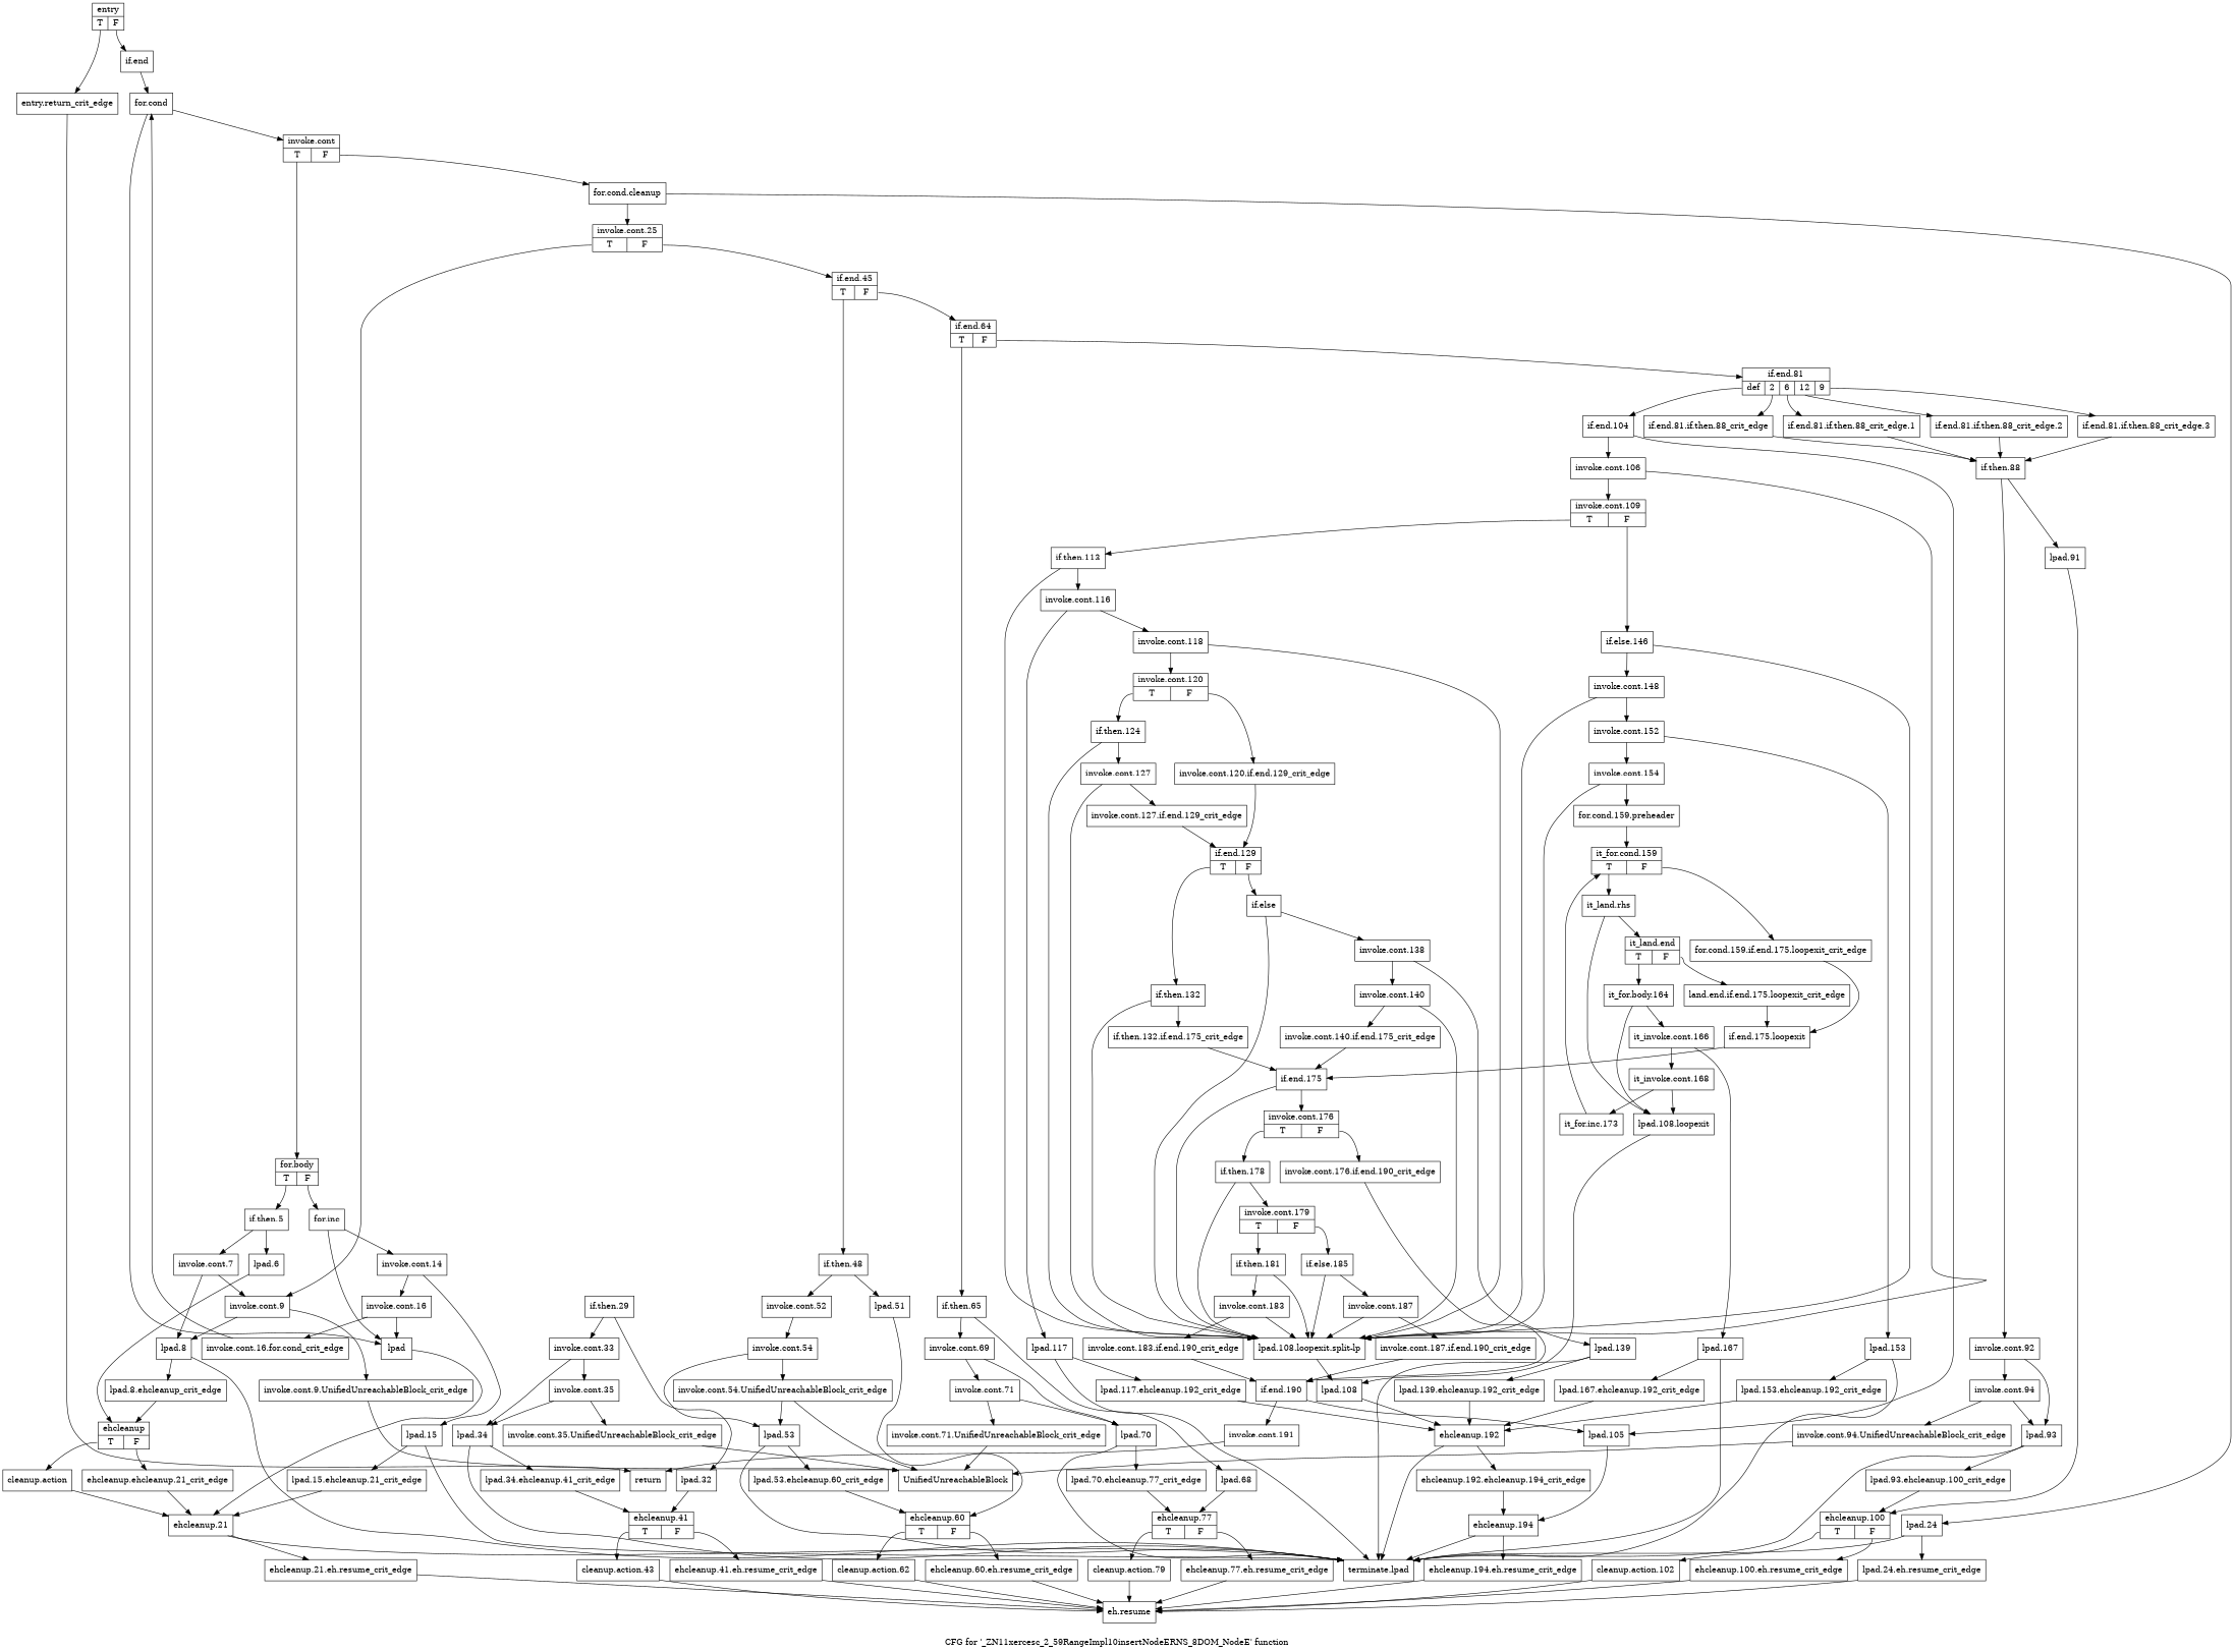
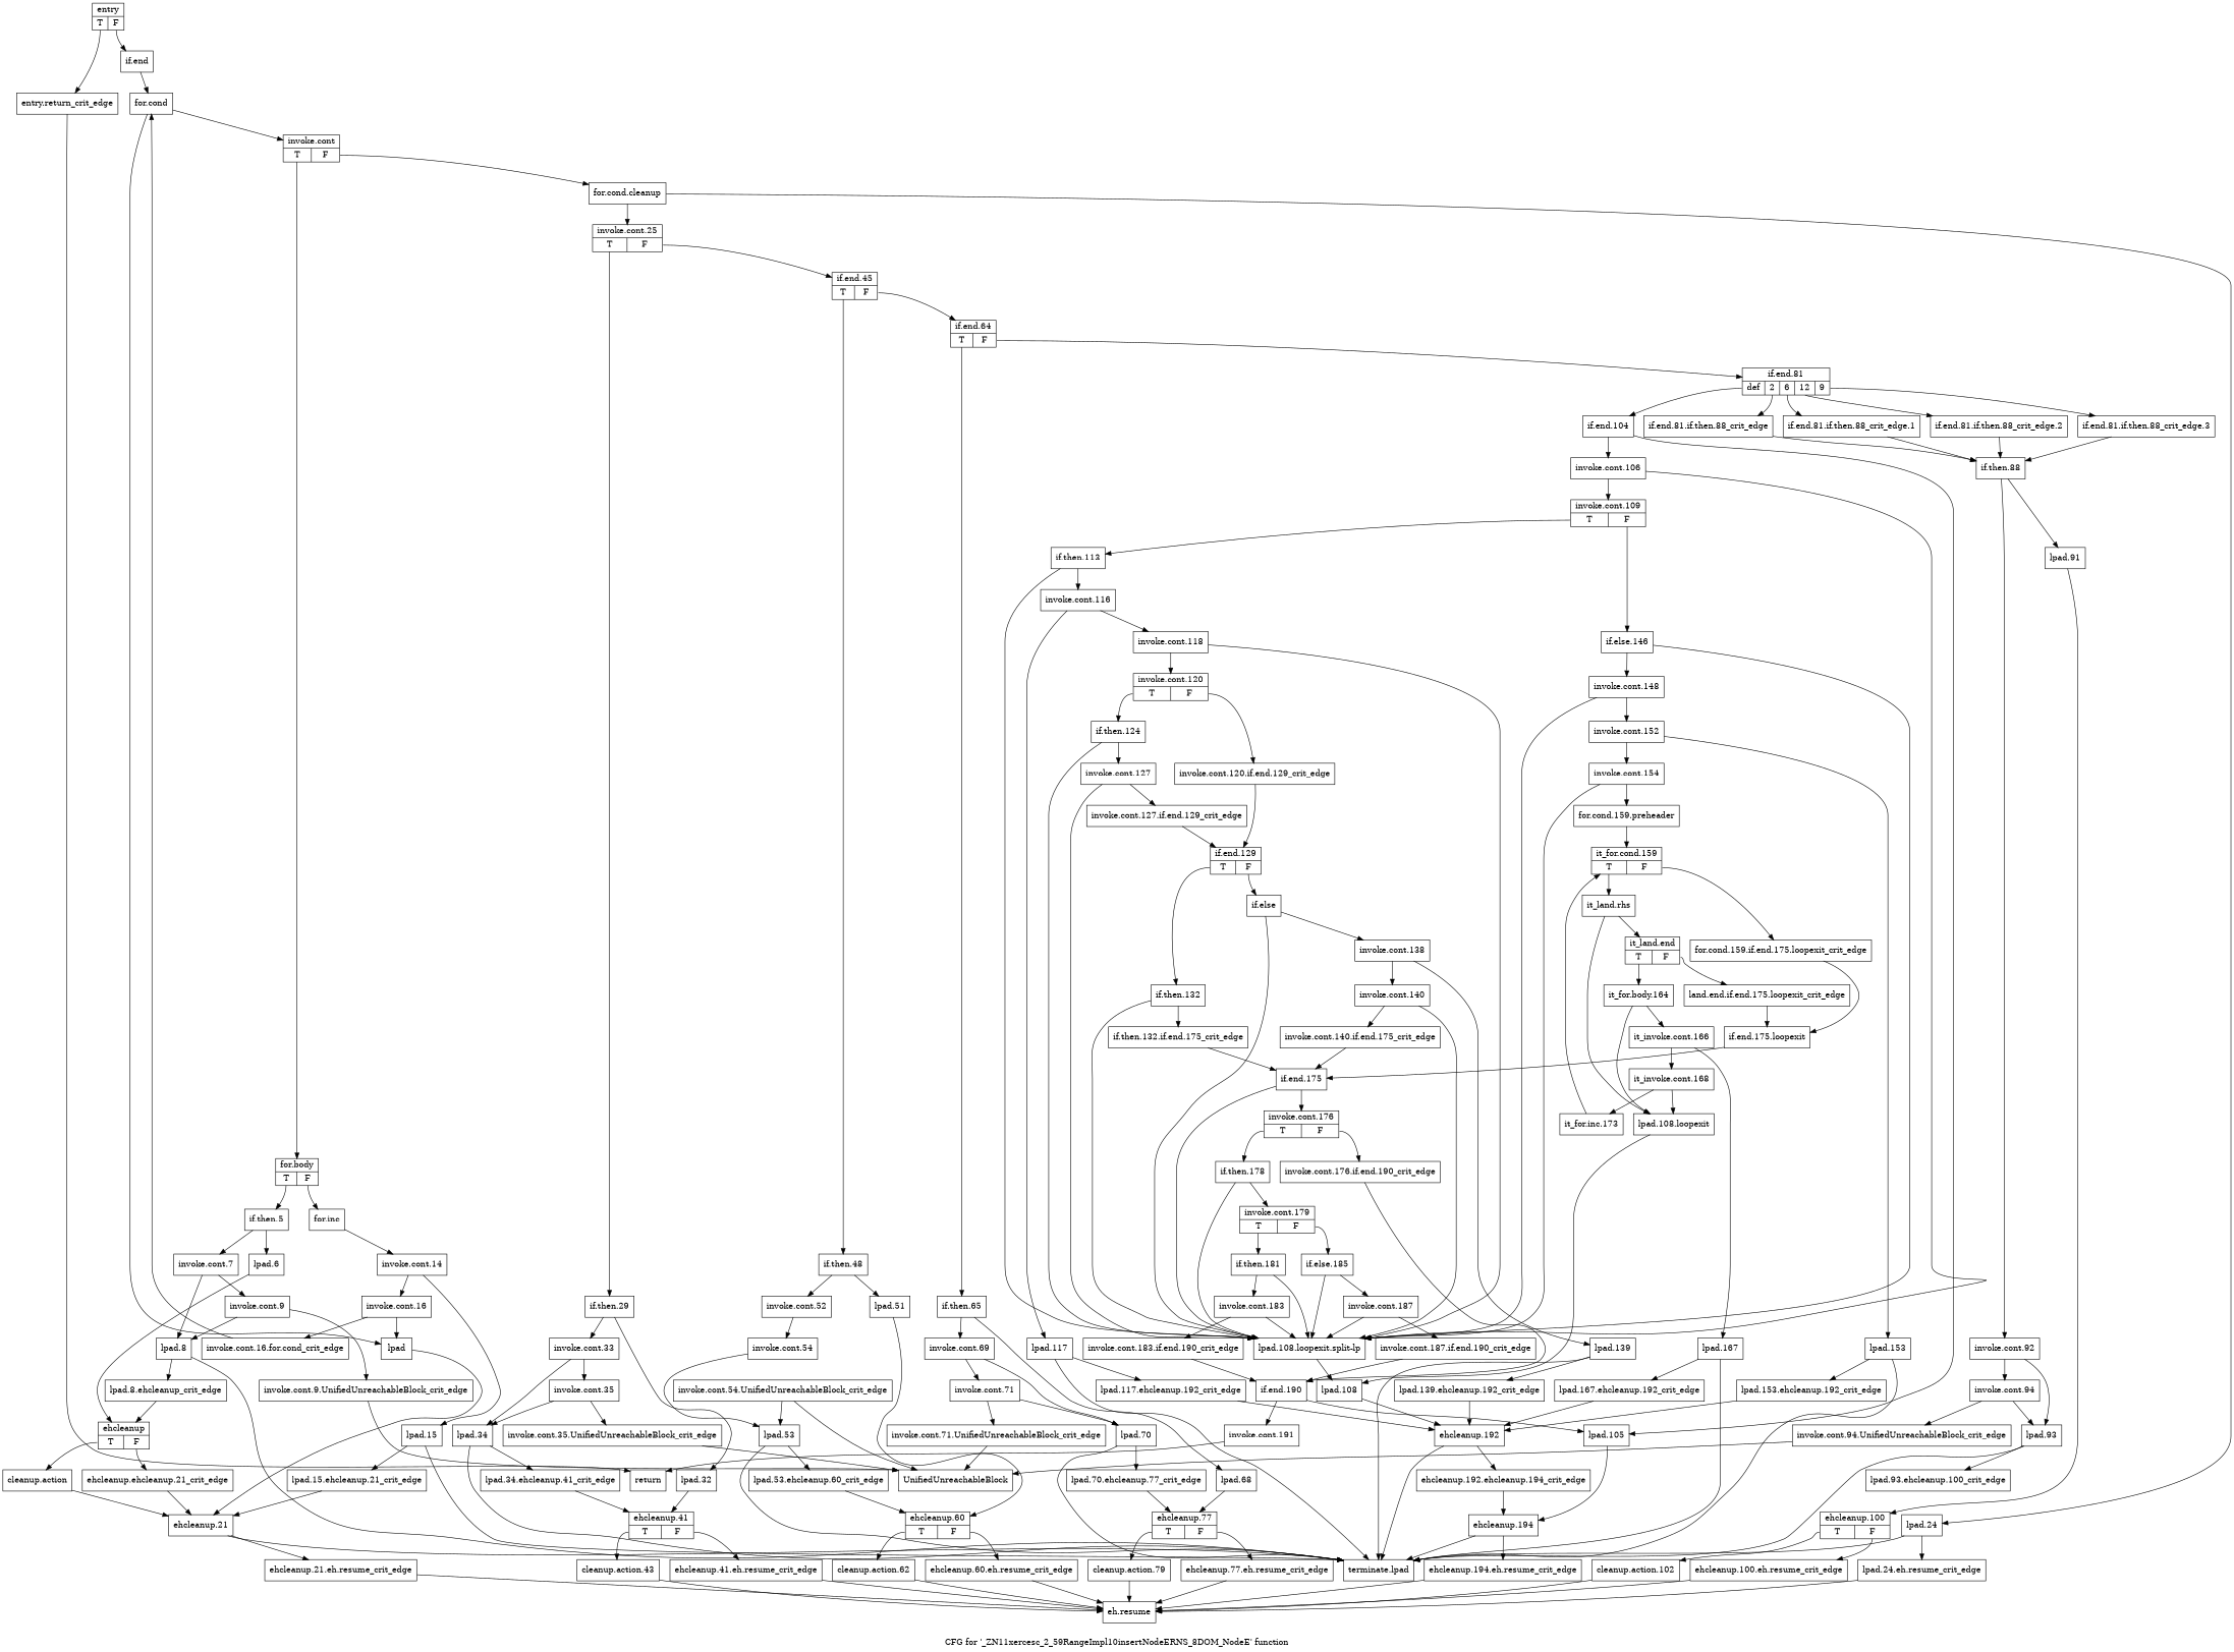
  digraph {
    label="CFG for '_ZN11xercesc_2_59RangeImpl10insertNodeERNS_8DOM_NodeE' function"
    node [shape=record]
    n1 [label="{entry|{<s0>T|<s1>F}}"]
    n2 [label="{entry.return_crit_edge}"]
    n3 [label="{if.end}"]
    n4 [label="{return}"]
    n5 [label="{for.cond}"]
    n6 [label="{invoke.cont|{<s0>T|<s1>F}}"]
    n7 [label="{lpad}"]
    n8 [label="{for.body|{<s0>T|<s1>F}}"]
    n9 [label="{for.cond.cleanup}"]
    n10 [label="{ehcleanup.21}"]
    n11 [label="{if.then.5}"]
    n12 [label="{for.inc}"]
    n13 [label="{invoke.cont.25|{<s0>T|<s1>F}}"]
    n14 [label="{lpad.24}"]
    n15 [label="{terminate.lpad}"]
    n16 [label="{ehcleanup.21.eh.resume_crit_edge}"]
    n17 [label="{invoke.cont.7}"]
    n18 [label="{lpad.6}"]
    n19 [label="{invoke.cont.14}"]
    n20 [label="{if.then.29}"]
    n21 [label="{if.end.45|{<s0>T|<s1>F}}"]
    n22 [label="{lpad.24.eh.resume_crit_edge}"]
    n23 [label="{invoke.cont.33}"]
    n24 [label="{lpad.32}"]
    n25 [label="{if.then.48}"]
    n26 [label="{if.end.64|{<s0>T|<s1>F}}"]
    n27 [label="{eh.resume}"]
    n28 [label="{invoke.cont.9}"]
    n29 [label="{lpad.8}"]
    n30 [label="{ehcleanup|{<s0>T|<s1>F}}"]
    n31 [label="{invoke.cont.16}"]
    n32 [label="{lpad.15}"]
    n33 [label="{invoke.cont.9.UnifiedUnreachableBlock_crit_edge}"]
    n34 [label="{lpad.8.ehcleanup_crit_edge}"]
    n35 [label="{cleanup.action}"]
    n36 [label="{ehcleanup.ehcleanup.21_crit_edge}"]
    n37 [label="{UnifiedUnreachableBlock}"]
    n38 [label="{invoke.cont.16.for.cond_crit_edge}"]
    n39 [label="{lpad.15.ehcleanup.21_crit_edge}"]
    n40 [label="{invoke.cont.35}"]
    n41 [label="{lpad.34}"]
    n42 [label="{ehcleanup.41|{<s0>T|<s1>F}}"]
    n43 [label="{invoke.cont.52}"]
    n44 [label="{lpad.51}"]
    n45 [label="{if.then.65}"]
    n46 [label="{if.end.81|{<s0>def|<s1>2|<s2>6|<s3>12|<s4>9}}"]
    n47 [label="{invoke.cont.35.UnifiedUnreachableBlock_crit_edge}"]
    n48 [label="{lpad.34.ehcleanup.41_crit_edge}"]
    n49 [label="{cleanup.action.43}"]
    n50 [label="{ehcleanup.41.eh.resume_crit_edge}"]
    n51 [label="{invoke.cont.54}"]
    n52 [label="{ehcleanup.60|{<s0>T|<s1>F}}"]
    n53 [label="{invoke.cont.69}"]
    n54 [label="{lpad.68}"]
    n55 [label="{if.end.104}"]
    n56 [label="{if.end.81.if.then.88_crit_edge}"]
    n57 [label="{if.end.81.if.then.88_crit_edge.1}"]
    n58 [label="{if.end.81.if.then.88_crit_edge.2}"]
    n59 [label="{if.end.81.if.then.88_crit_edge.3}"]
    n60 [label="{lpad.53}"]
    n61 [label="{invoke.cont.54.UnifiedUnreachableBlock_crit_edge}"]
    n62 [label="{lpad.53.ehcleanup.60_crit_edge}"]
    n63 [label="{cleanup.action.62}"]
    n64 [label="{ehcleanup.60.eh.resume_crit_edge}"]
    n65 [label="{invoke.cont.71}"]
    n66 [label="{lpad.70}"]
    n67 [label="{ehcleanup.77|{<s0>T|<s1>F}}"]
    n68 [label="{invoke.cont.106}"]
    n69 [label="{lpad.105}"]
    n70 [label="{if.then.88}"]
    n71 [label="{invoke.cont.71.UnifiedUnreachableBlock_crit_edge}"]
    n72 [label="{lpad.70.ehcleanup.77_crit_edge}"]
    n73 [label="{cleanup.action.79}"]
    n74 [label="{ehcleanup.77.eh.resume_crit_edge}"]
    n75 [label="{invoke.cont.109|{<s0>T|<s1>F}}"]
    n76 [label="{lpad.108.loopexit.split-lp}"]
    n77 [label="{ehcleanup.194}"]
    n78 [label="{invoke.cont.92}"]
    n79 [label="{lpad.91}"]
    n80 [label="{invoke.cont.94}"]
    n81 [label="{lpad.93}"]
    n82 [label="{ehcleanup.100|{<s0>T|<s1>F}}"]
    n83 [label="{invoke.cont.94.UnifiedUnreachableBlock_crit_edge}"]
    n84 [label="{lpad.93.ehcleanup.100_crit_edge}"]
    n85 [label="{cleanup.action.102}"]
    n86 [label="{ehcleanup.100.eh.resume_crit_edge}"]
    n87 [label="{if.then.113}"]
    n88 [label="{if.else.146}"]
    n89 [label="{lpad.108}"]
    n90 [label="{ehcleanup.194.eh.resume_crit_edge}"]
    n91 [label="{invoke.cont.116}"]
    n92 [label="{invoke.cont.148}"]
    n93 [label="{ehcleanup.192}"]
    n94 [label="{invoke.cont.118}"]
    n95 [label="{lpad.117}"]
    n96 [label="{invoke.cont.152}"]
    n97 [label="{invoke.cont.120|{<s0>T|<s1>F}}"]
    n98 [label="{lpad.117.ehcleanup.192_crit_edge}"]
    n99 [label="{if.then.124}"]
    n100 [label="{invoke.cont.120.if.end.129_crit_edge}"]
    n101 [label="{invoke.cont.127}"]
    n102 [label="{if.end.129|{<s0>T|<s1>F}}"]
    n103 [label="{invoke.cont.127.if.end.129_crit_edge}"]
    n104 [label="{if.then.132}"]
    n105 [label="{if.else}"]
    n106 [label="{if.then.132.if.end.175_crit_edge}"]
    n107 [label="{invoke.cont.138}"]
    n108 [label="{lpad.108.loopexit}"]
    n109 [label="{ehcleanup.192.ehcleanup.194_crit_edge}"]
    n110 [label="{if.end.175}"]
    n111 [label="{invoke.cont.140}"]
    n112 [label="{lpad.139}"]
    n113 [label="{invoke.cont.176|{<s0>T|<s1>F}}"]
    n114 [label="{if.then.178}"]
    n115 [label="{invoke.cont.176.if.end.190_crit_edge}"]
    n116 [label="{invoke.cont.140.if.end.175_crit_edge}"]
    n117 [label="{lpad.139.ehcleanup.192_crit_edge}"]
    n118 [label="{invoke.cont.154}"]
    n119 [label="{lpad.153}"]
    n120 [label="{for.cond.159.preheader}"]
    n121 [label="{lpad.153.ehcleanup.192_crit_edge}"]
    n122 [label="{it_for.cond.159|{<s0>T|<s1>F}}"]
    n123 [label="{it_land.rhs}"]
    n124 [label="{for.cond.159.if.end.175.loopexit_crit_edge}"]
    n125 [label="{it_land.end|{<s0>T|<s1>F}}"]
    n126 [label="{if.end.175.loopexit}"]
    n127 [label="{it_for.body.164}"]
    n128 [label="{land.end.if.end.175.loopexit_crit_edge}"]
    n129 [label="{it_invoke.cont.166}"]
    n130 [label="{it_invoke.cont.168}"]
    n131 [label="{lpad.167}"]
    n132 [label="{it_for.inc.173}"]
    n133 [label="{lpad.167.ehcleanup.192_crit_edge}"]
    n134 [label="{invoke.cont.179|{<s0>T|<s1>F}}"]
    n135 [label="{if.end.190}"]
    n136 [label="{if.then.181}"]
    n137 [label="{if.else.185}"]
    n138 [label="{invoke.cont.191}"]
    n139 [label="{invoke.cont.183}"]
    n140 [label="{invoke.cont.187}"]
    n141 [label="{invoke.cont.183.if.end.190_crit_edge}"]
    n142 [label="{invoke.cont.187.if.end.190_crit_edge}"]
    n1 -> n2 [tailport=s0]
    n1 -> n3 [tailport=s1]
    n2 -> n4
    n3 -> n5
    n5 -> n6
    n5 -> n7
    n6 -> n8 [tailport=s0]
    n6 -> n9 [tailport=s1]
    n7 -> n10
    n8 -> n11 [tailport=s0]
    n8 -> n12 [tailport=s1]
    n9 -> n13
    n9 -> n14
    n10 -> n15
    n10 -> n16
    n11 -> n17
    n11 -> n18
-   n12 -> n7
    n12 -> n19
-   n13 -> n28 [tailport=s0]
+   n13 -> n20 [tailport=s0]
    n13 -> n21 [tailport=s1]
    n14 -> n15
    n14 -> n22
    n16 -> n27
    n17 -> n28
    n17 -> n29
    n18 -> n30
    n19 -> n31
    n19 -> n32
    n20 -> n23
    n20 -> n24
    n21 -> n25 [tailport=s0]
    n21 -> n26 [tailport=s1]
    n22 -> n27
    n23 -> n40
    n23 -> n41
    n24 -> n42
    n25 -> n43
    n25 -> n44
    n26 -> n45 [tailport=s0]
    n26 -> n46 [tailport=s1]
    n28 -> n29
    n28 -> n33
    n29 -> n15
    n29 -> n34
    n30 -> n35 [tailport=s0]
    n30 -> n36 [tailport=s1]
    n31 -> n7
    n31 -> n38
    n32 -> n15
    n32 -> n39
    n33 -> n37
    n34 -> n30
    n35 -> n10
    n36 -> n10
    n38 -> n5
    n39 -> n10
    n40 -> n41
    n40 -> n47
    n41 -> n15
    n41 -> n48
    n42 -> n49 [tailport=s0]
    n42 -> n50 [tailport=s1]
    n43 -> n51
    n44 -> n52
    n45 -> n53
    n45 -> n54
    n46 -> n55 [tailport=s0]
    n46 -> n56 [tailport=s1]
    n46 -> n57 [tailport=s2]
    n46 -> n58 [tailport=s3]
    n46 -> n59 [tailport=s4]
    n47 -> n37
    n48 -> n42
    n49 -> n27
    n50 -> n27
    n51 -> n60
-   n51 -> n61
    n52 -> n63 [tailport=s0]
    n52 -> n64 [tailport=s1]
    n53 -> n65
    n53 -> n66
    n54 -> n67
    n55 -> n68
    n55 -> n69
    n56 -> n70
    n57 -> n70
    n58 -> n70
    n59 -> n70
    n60 -> n15
    n60 -> n62
    n61 -> n37
    n61 -> n60
    n62 -> n52
    n63 -> n27
    n64 -> n27
    n65 -> n66
    n65 -> n71
    n66 -> n15
    n66 -> n72
    n67 -> n73 [tailport=s0]
    n67 -> n74 [tailport=s1]
    n68 -> n75
    n68 -> n76
    n69 -> n77
    n70 -> n78
    n70 -> n79
    n71 -> n37
    n72 -> n67
    n73 -> n27
    n74 -> n27
    n75 -> n87 [tailport=s0]
    n75 -> n88 [tailport=s1]
    n76 -> n89
    n77 -> n15
    n77 -> n90
    n78 -> n80
    n78 -> n81
    n79 -> n82
    n80 -> n81
    n80 -> n83
    n81 -> n15
    n81 -> n84
    n82 -> n85 [tailport=s0]
    n82 -> n86 [tailport=s1]
    n83 -> n37
-   n84 -> n82
    n85 -> n27
    n86 -> n27
    n87 -> n76
    n87 -> n91
    n88 -> n76
    n88 -> n92
    n89 -> n93
    n90 -> n27
    n91 -> n94
    n91 -> n95
    n92 -> n76
    n92 -> n96
    n93 -> n15
    n93 -> n109
    n94 -> n76
    n94 -> n97
    n95 -> n15
    n95 -> n98
    n96 -> n118
    n96 -> n119
    n97 -> n99 [tailport=s0]
    n97 -> n100 [tailport=s1]
    n98 -> n93
    n99 -> n76
    n99 -> n101
    n100 -> n102
    n101 -> n76
    n101 -> n103
    n102 -> n104 [tailport=s0]
    n102 -> n105 [tailport=s1]
    n103 -> n102
    n104 -> n76
    n104 -> n106
    n105 -> n76
    n105 -> n107
    n106 -> n110
    n107 -> n111
    n107 -> n112
    n108 -> n89
    n109 -> n77
    n110 -> n76
    n110 -> n113
    n111 -> n76
    n111 -> n116
    n112 -> n15
    n112 -> n117
    n113 -> n114 [tailport=s0]
    n113 -> n115 [tailport=s1]
    n114 -> n76
    n114 -> n134
    n115 -> n135
    n116 -> n110
    n117 -> n93
    n118 -> n76
    n118 -> n120
    n119 -> n15
    n119 -> n121
    n120 -> n122
    n121 -> n93
    n122 -> n123 [tailport=s0]
    n122 -> n124 [tailport=s1]
    n123 -> n108
    n123 -> n125
    n124 -> n126
    n125 -> n127 [tailport=s0]
    n125 -> n128 [tailport=s1]
    n126 -> n110
    n127 -> n108
    n127 -> n129
    n128 -> n126
    n129 -> n130
    n129 -> n131
    n130 -> n108
    n130 -> n132
    n131 -> n15
    n131 -> n133
    n132 -> n122
    n133 -> n93
    n134 -> n136 [tailport=s0]
    n134 -> n137 [tailport=s1]
    n135 -> n69
    n135 -> n138
    n136 -> n76
    n136 -> n139
    n137 -> n76
    n137 -> n140
    n138 -> n4
    n139 -> n76
    n139 -> n141
    n140 -> n76
    n140 -> n142
    n141 -> n135
    n142 -> n135
  }
